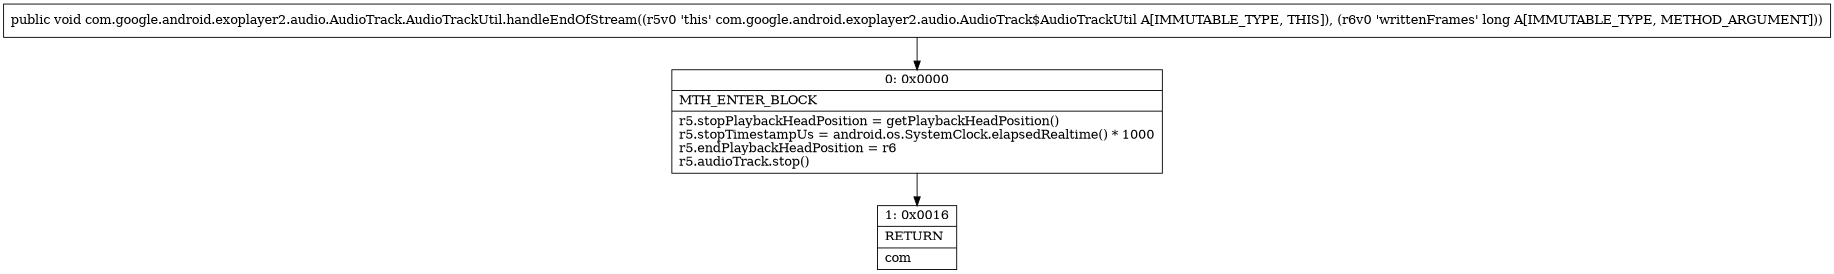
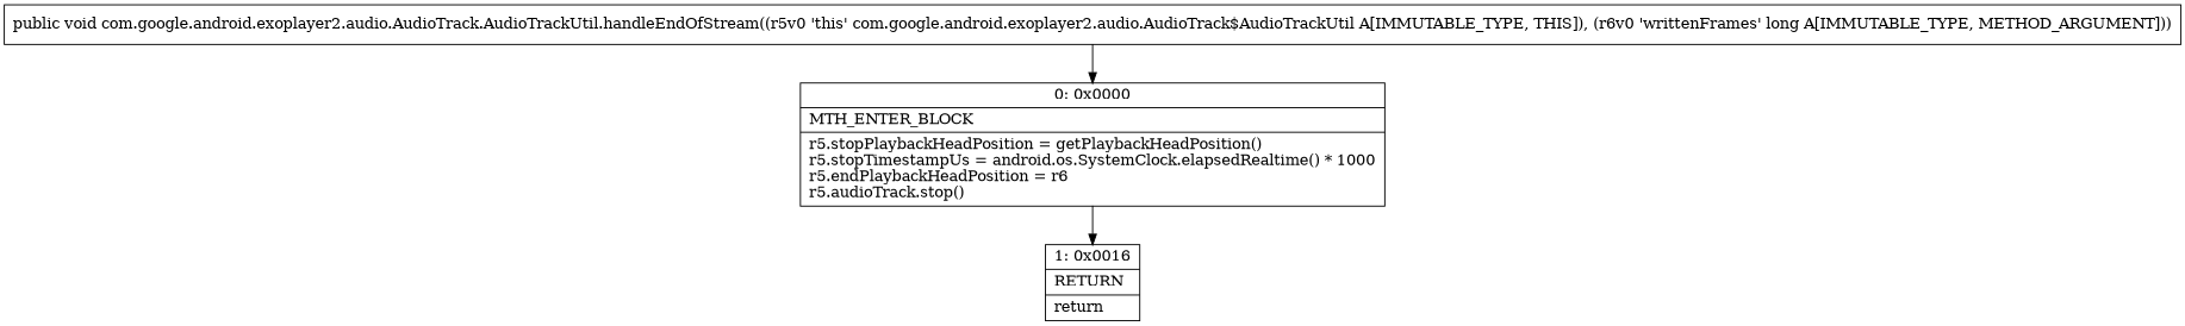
  digraph {
    node [shape=record]
    n1 [label="{0\:\ 0x0000|MTH_ENTER_BLOCK\l|r5.stopPlaybackHeadPosition = getPlaybackHeadPosition()\lr5.stopTimestampUs = android.os.SystemClock.elapsedRealtime() * 1000\lr5.endPlaybackHeadPosition = r6\lr5.audioTrack.stop()\l}"]
-   n2 [label="{1\:\ 0x0016|RETURN\l|com\l}"]
+   n2 [label="{1\:\ 0x0016|RETURN\l|return\l}"]
    n3 [label="{public void com.google.android.exoplayer2.audio.AudioTrack.AudioTrackUtil.handleEndOfStream((r5v0 'this' com.google.android.exoplayer2.audio.AudioTrack$AudioTrackUtil A[IMMUTABLE_TYPE, THIS]), (r6v0 'writtenFrames' long A[IMMUTABLE_TYPE, METHOD_ARGUMENT])) }"]
    n1 -> n2
    n3 -> n1
  }
